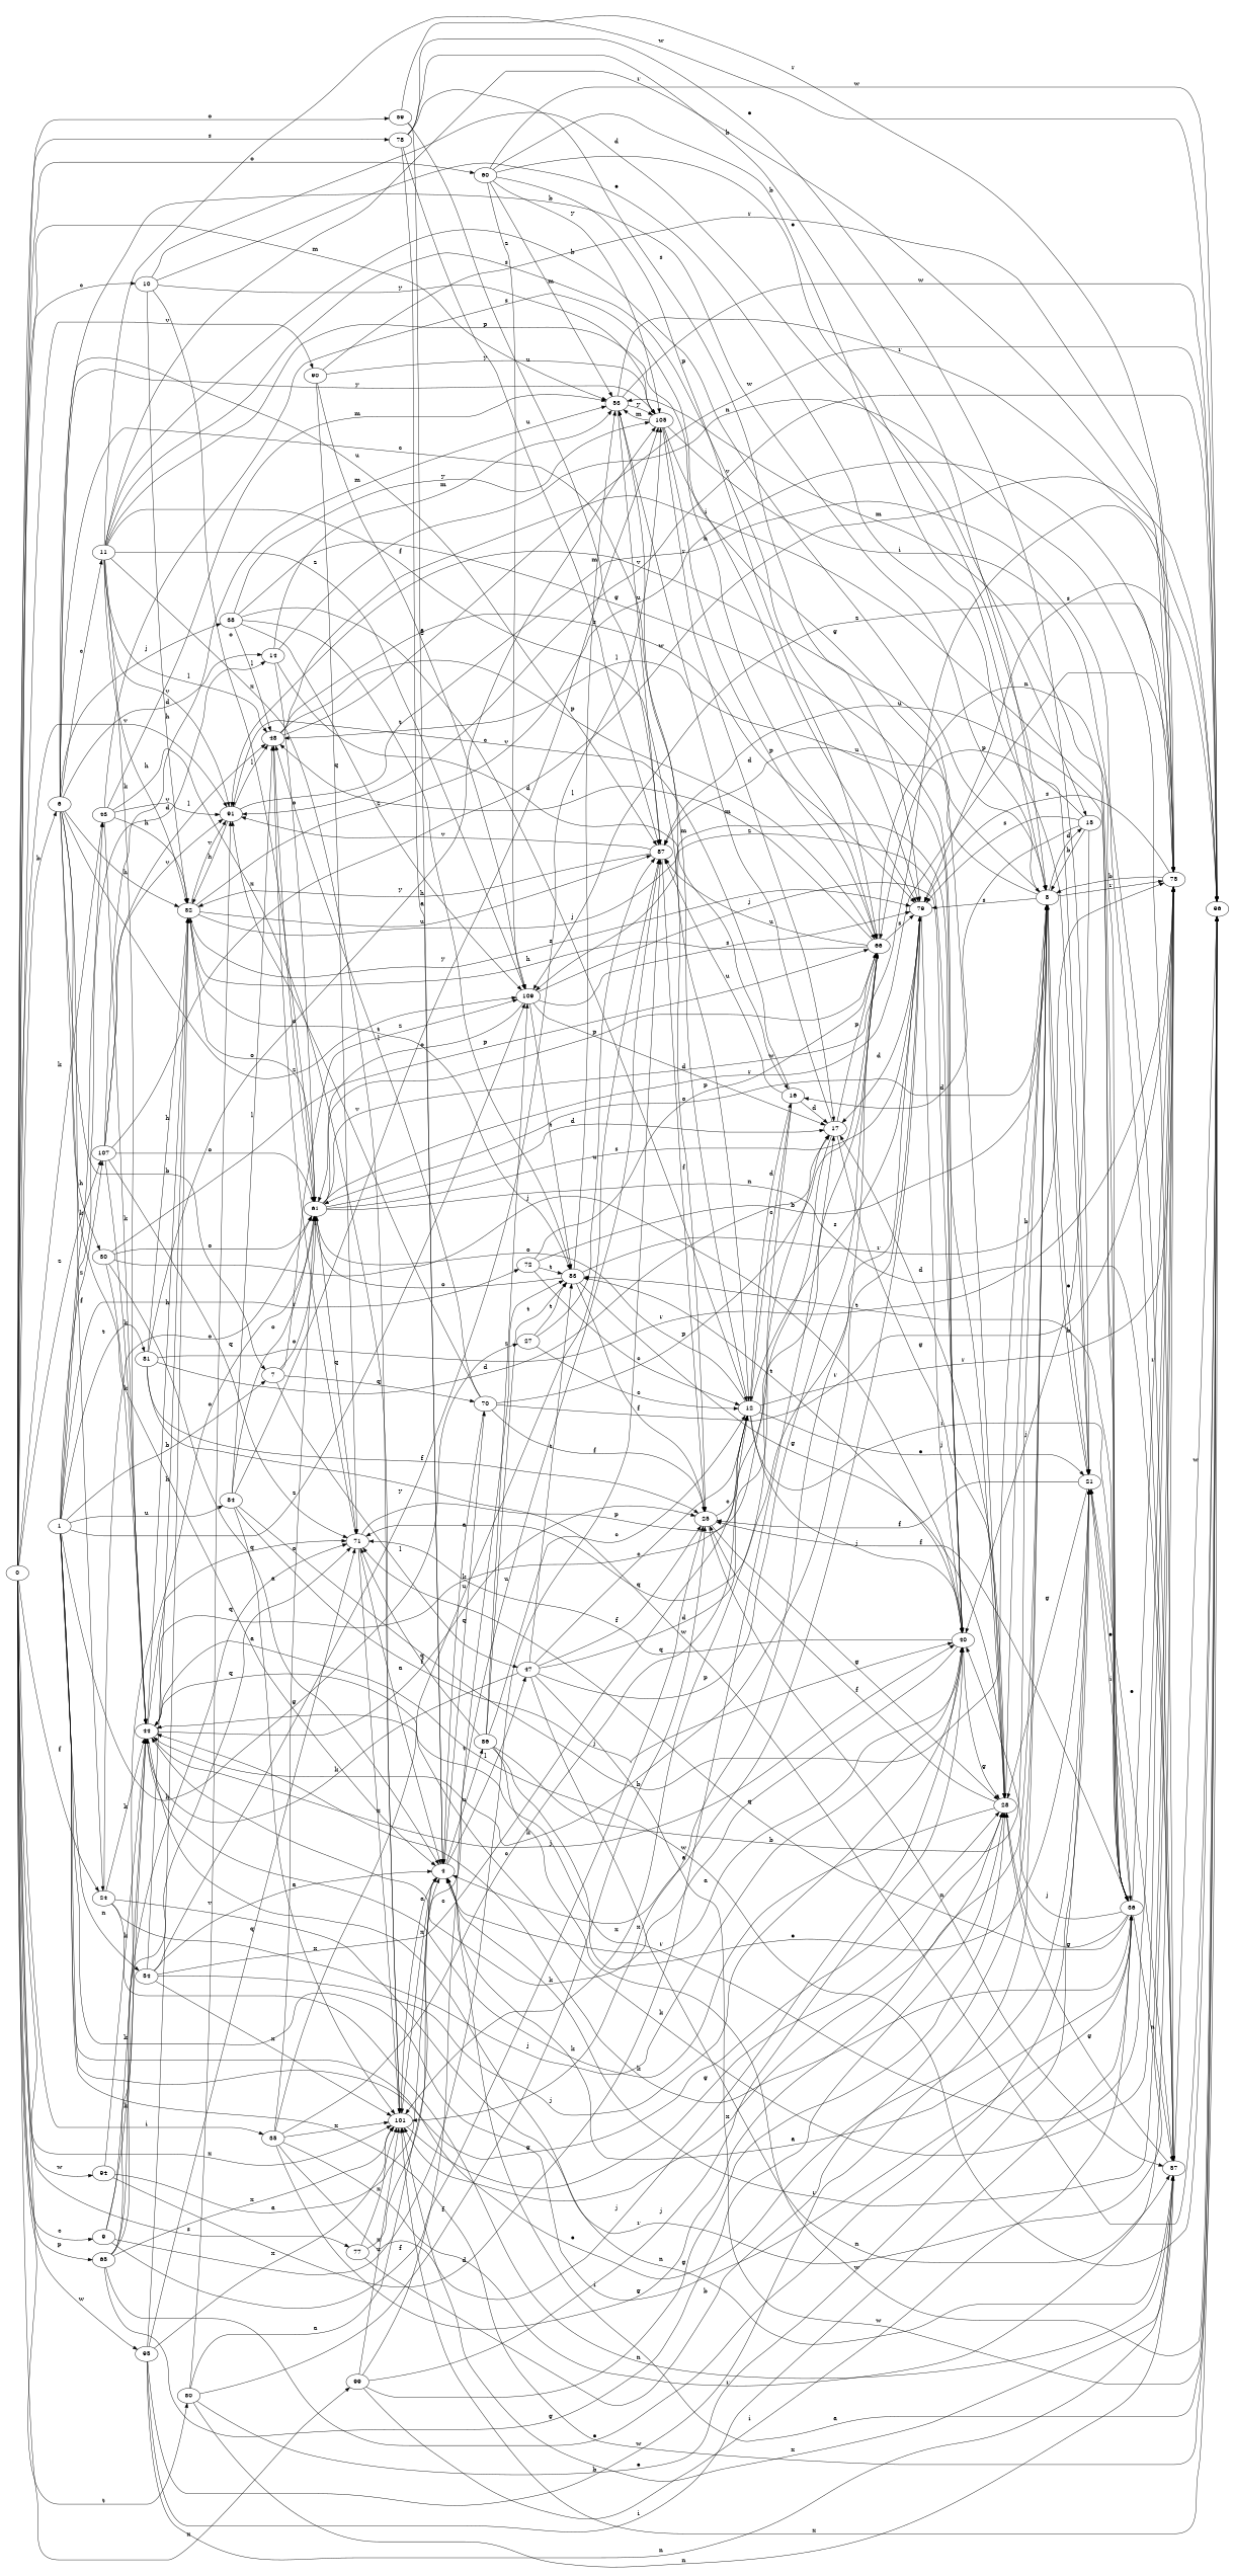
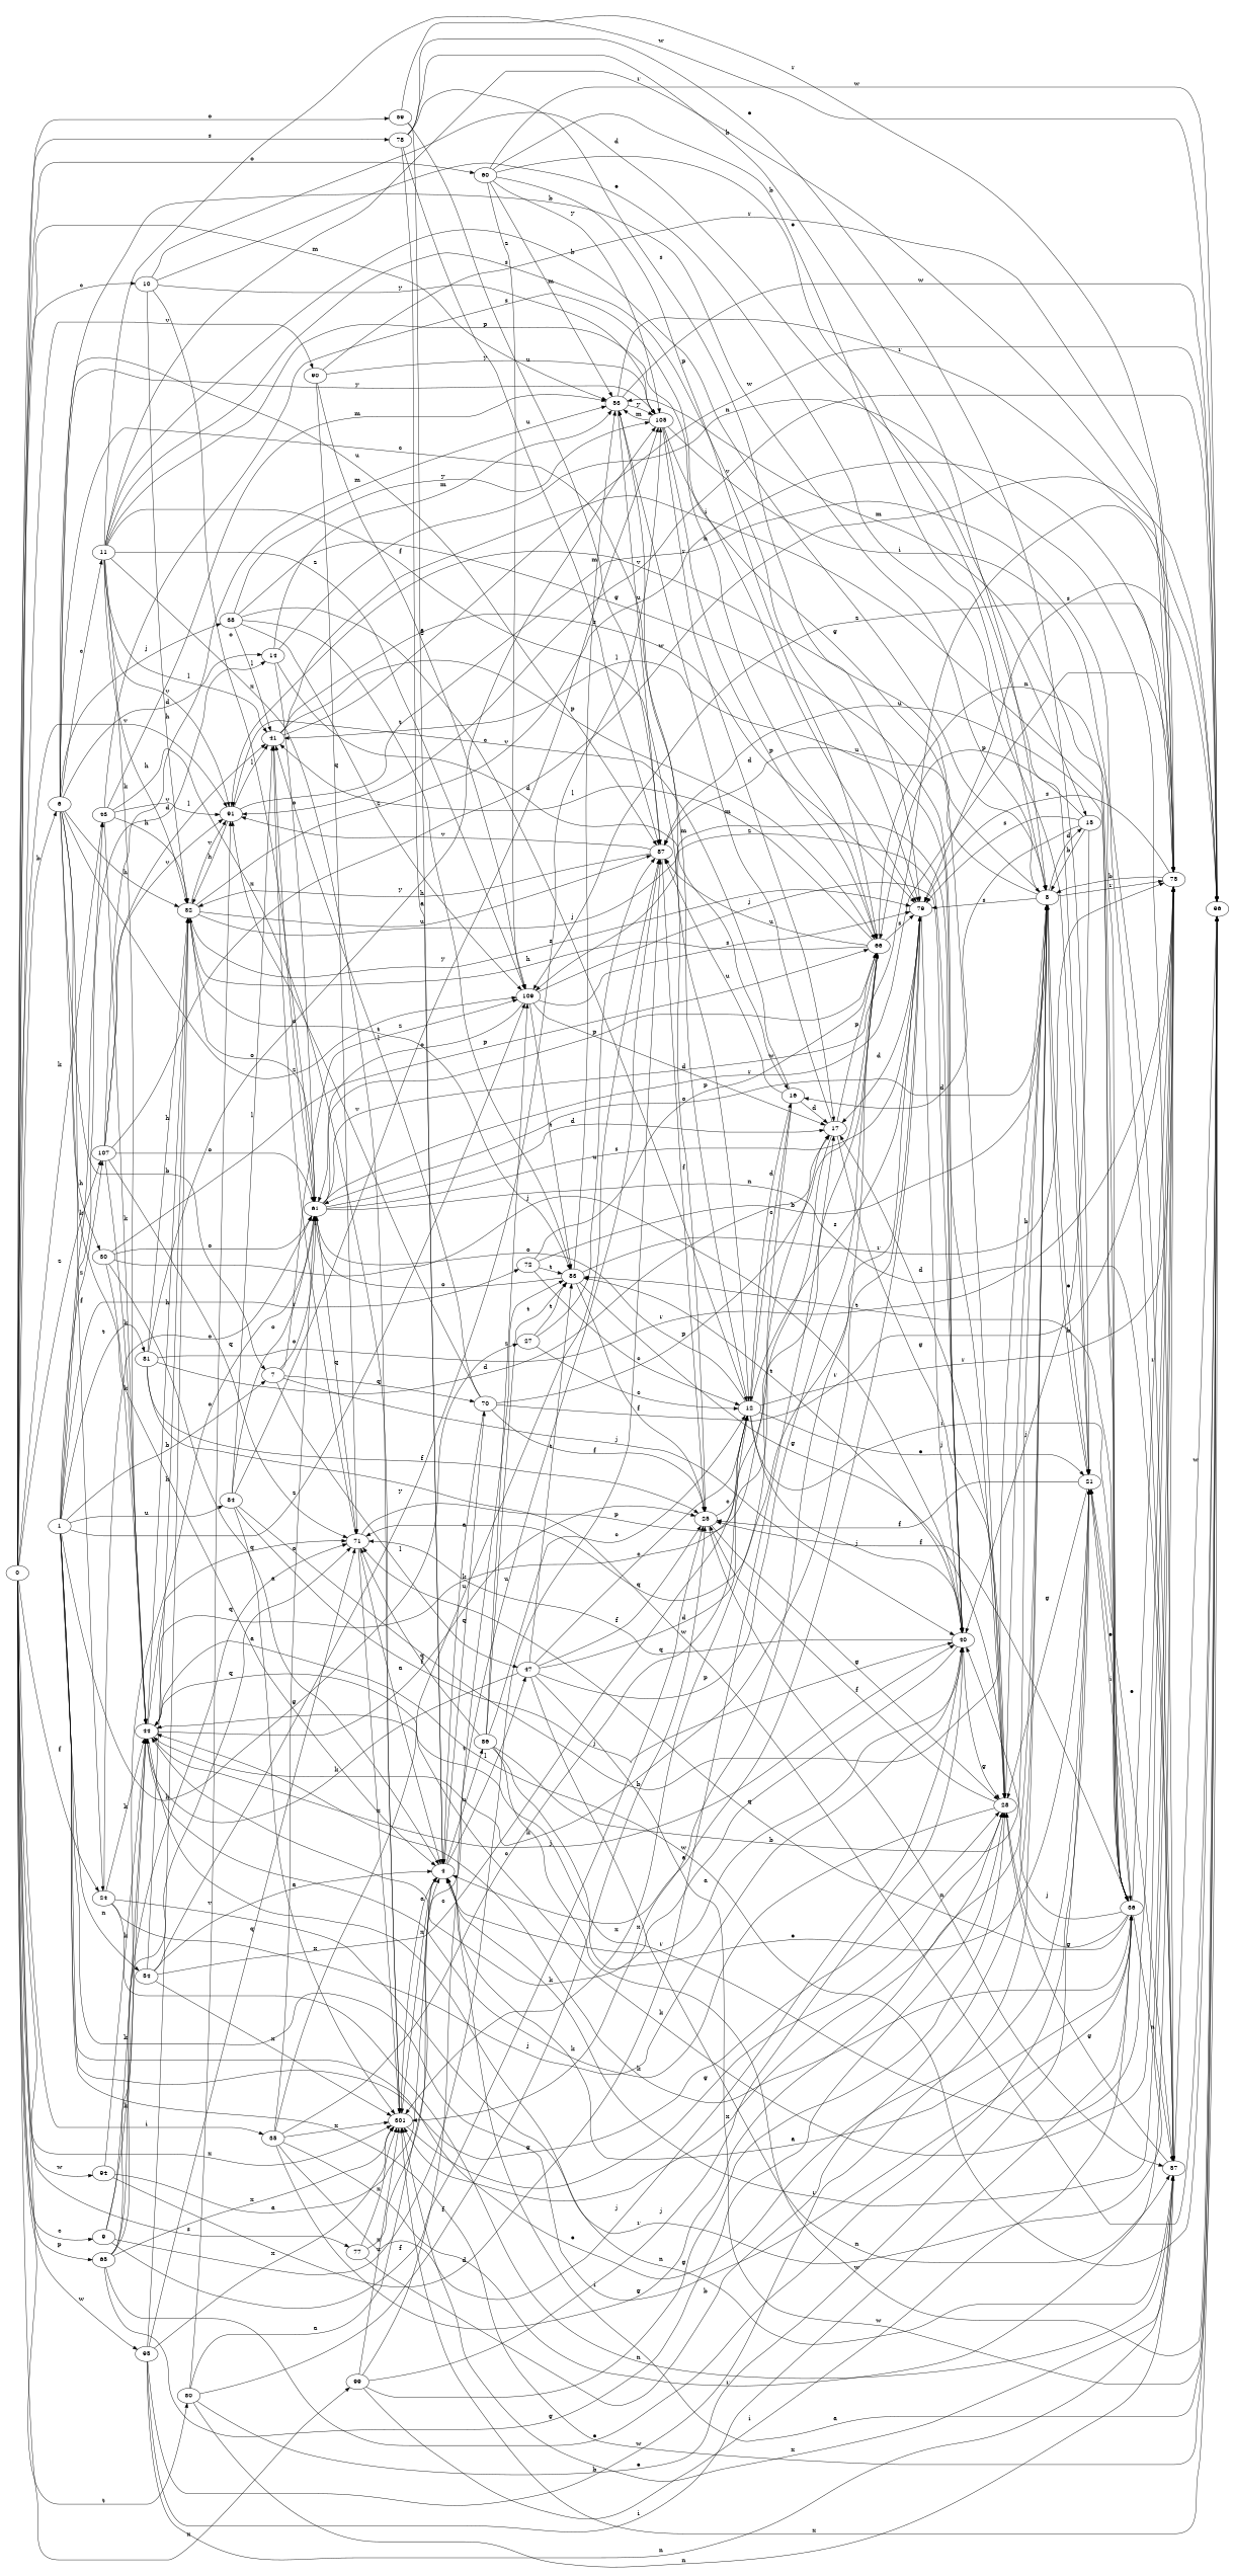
  strict digraph {
    rankdir=LR
    0
    6
    9
    10
    24
    35
    43
    53
    59
    60
    65
    77
    78
    80
    90
    91
    94
    95
    99
-   101
+   101 [label=301]
    107
    7
    14
    109
    4
    8
    11
    12
    30
    32
    38
    87
    105
    25
    44
    71
    21
    61
    15
    75
    40
    57
    28
    79
    96
    66
-   48
+   48 [label=41]
    17
    36
    83
    1
    27
    54
    72
    81
    84
    47
    70
    16
    86
    0 -> 6 [label=b]
    0 -> 9 [label=c]
    0 -> 10 [label=c]
    0 -> 24 [label=f]
    0 -> 35 [label=i]
    0 -> 43 [label=k]
    0 -> 53 [label=m]
    0 -> 59 [label=o]
    0 -> 60 [label=o]
    0 -> 65 [label=p]
    0 -> 77 [label=s]
    0 -> 78 [label=s]
    0 -> 80 [label=t]
    0 -> 90 [label=v]
    0 -> 91 [label=v]
    0 -> 94 [label=w]
    0 -> 95 [label=w]
    0 -> 99 [label=x]
    0 -> 101 [label=x]
    0 -> 107 [label=z]
    6 -> 24 [label=f]
    6 -> 7 [label=b]
    6 -> 14 [label=d]
    6 -> 109 [label=z]
    6 -> 4 [label=a]
    6 -> 8 [label=b]
    6 -> 11 [label=c]
    6 -> 12 [label=c]
    6 -> 30 [label=h]
    6 -> 32 [label=h]
    6 -> 38 [label=j]
    6 -> 87 [label=u]
    6 -> 105 [label=y]
    9 -> 87 [label=u]
    9 -> 25 [label=f]
    9 -> 44 [label=k]
    9 -> 71 [label=q]
    10 -> 32 [label=h]
    10 -> 105 [label=y]
    10 -> 21 [label=e]
    10 -> 61 [label=o]
    10 -> 15 [label=d]
    24 -> 44 [label=k]
    24 -> 61 [label=o]
    24 -> 75 [label=r]
    24 -> 40 [label=j]
    24 -> 57 [label=n]
    35 -> 101 [label=x]
    35 -> 12 [label=c]
    35 -> 87 [label=u]
    35 -> 61 [label=o]
    35 -> 75 [label=r]
    35 -> 40 [label=j]
    35 -> 28 [label=g]
    43 -> 53 [label=m]
    43 -> 91 [label=v]
    43 -> 101 [label=x]
    43 -> 32 [label=h]
    43 -> 44 [label=k]
    43 -> 79 [label=s]
    53 -> 87 [label=u]
    53 -> 105 [label=y]
    53 -> 75 [label=r]
    53 -> 96 [label=w]
    59 -> 4 [label=a]
    59 -> 87 [label=u]
    59 -> 75 [label=r]
    60 -> 53 [label=m]
    60 -> 109 [label=z]
    60 -> 8 [label=b]
    60 -> 105 [label=y]
    60 -> 21 [label=e]
    60 -> 96 [label=w]
    60 -> 66 [label=p]
    65 -> 101 [label=x]
    65 -> 44 [label=k]
    65 -> 71 [label=q]
    65 -> 21 [label=e]
    65 -> 61 [label=o]
    65 -> 28 [label=g]
    77 -> 101 [label=x]
    77 -> 8 [label=b]
    77 -> 87 [label=u]
    78 -> 4 [label=a]
    78 -> 8 [label=b]
    78 -> 87 [label=u]
    78 -> 21 [label=e]
    78 -> 79 [label=s]
    80 -> 91 [label=v]
    80 -> 4 [label=a]
    80 -> 25 [label=f]
    80 -> 21 [label=e]
    80 -> 57 [label=n]
    90 -> 109 [label=z]
    90 -> 105 [label=y]
    90 -> 71 [label=q]
    90 -> 75 [label=r]
    91 -> 32 [label=h]
    91 -> 57 [label=n]
    91 -> 48 [label=l]
    94 -> 4 [label=a]
    94 -> 44 [label=k]
    94 -> 17 [label=d]
    95 -> 101 [label=x]
    95 -> 8 [label=b]
    95 -> 32 [label=h]
    95 -> 71 [label=q]
    95 -> 57 [label=n]
    95 -> 36 [label=i]
    99 -> 101 [label=x]
    99 -> 40 [label=j]
    99 -> 28 [label=g]
    99 -> 36 [label=i]
    99 -> 83 [label=t]
    101 -> 4 [label=a]
    101 -> 28 [label=g]
    107 -> 53 [label=m]
    107 -> 91 [label=v]
    107 -> 44 [label=k]
    107 -> 71 [label=q]
    107 -> 61 [label=o]
    107 -> 96 [label=w]
    107 -> 48 [label=l]
    7 -> 109 [label=z]
    7 -> 61 [label=o]
-   54 -> 40 [label=j]
+   7 -> 40 [label=j]
    7 -> 47 [label=l]
    7 -> 70 [label=q]
    14 -> 53 [label=m]
    14 -> 61 [label=o]
    14 -> 57 [label=n]
    14 -> 16 [label=d]
    109 -> 61 [label=o]
    109 -> 40 [label=j]
    109 -> 79 [label=s]
    109 -> 17 [label=d]
    109 -> 83 [label=t]
    4 -> 101 [label=x]
    4 -> 75 [label=r]
    4 -> 47 [label=l]
    4 -> 70 [label=q]
    4 -> 86 [label=u]
    8 -> 91 [label=v]
    8 -> 101 [label=x]
    8 -> 87 [label=u]
    8 -> 21 [label=e]
    8 -> 61 [label=o]
    8 -> 15 [label=d]
    8 -> 75 [label=r]
    8 -> 79 [label=s]
    11 -> 91 [label=v]
    11 -> 101 [label=x]
    11 -> 109 [label=z]
    11 -> 8 [label=b]
    11 -> 32 [label=h]
    11 -> 25 [label=f]
    11 -> 44 [label=k]
    11 -> 75 [label=r]
    11 -> 79 [label=s]
    11 -> 96 [label=w]
    11 -> 66 [label=p]
    11 -> 48 [label=l]
    12 -> 53 [label=m]
    12 -> 21 [label=e]
    12 -> 61 [label=o]
    12 -> 75 [label=r]
    12 -> 40 [label=j]
    12 -> 79 [label=s]
    12 -> 36 [label=i]
    12 -> 16 [label=d]
    30 -> 4 [label=a]
    30 -> 44 [label=k]
    30 -> 61 [label=o]
    30 -> 40 [label=j]
    30 -> 66 [label=p]
    32 -> 91 [label=v]
    32 -> 87 [label=u]
    32 -> 61 [label=o]
    32 -> 75 [label=r]
    32 -> 40 [label=j]
    32 -> 79 [label=s]
    32 -> 83 [label=t]
    38 -> 109 [label=z]
    38 -> 12 [label=c]
    38 -> 105 [label=y]
    38 -> 28 [label=g]
    38 -> 48 [label=l]
    38 -> 83 [label=t]
    87 -> 91 [label=v]
    87 -> 32 [label=h]
    87 -> 25 [label=f]
    105 -> 53 [label=m]
    105 -> 28 [label=g]
    105 -> 66 [label=p]
    105 -> 17 [label=d]
    105 -> 36 [label=i]
    25 -> 12 [label=c]
    25 -> 57 [label=n]
    25 -> 28 [label=g]
    44 -> 32 [label=h]
    44 -> 25 [label=f]
    44 -> 71 [label=q]
    44 -> 75 [label=r]
    44 -> 40 [label=j]
    44 -> 57 [label=n]
    44 -> 96 [label=w]
    71 -> 101 [label=x]
    71 -> 4 [label=a]
    71 -> 66 [label=p]
    71 -> 48 [label=l]
    21 -> 8 [label=b]
    21 -> 25 [label=f]
    21 -> 28 [label=g]
    21 -> 36 [label=i]
    61 -> 71 [label=q]
    61 -> 75 [label=r]
    61 -> 57 [label=n]
    61 -> 79 [label=s]
    61 -> 96 [label=w]
    61 -> 66 [label=p]
    61 -> 17 [label=d]
    15 -> 8 [label=b]
    15 -> 40 [label=j]
    15 -> 79 [label=s]
    15 -> 66 [label=p]
    15 -> 16 [label=d]
    75 -> 109 [label=z]
    75 -> 8 [label=b]
    75 -> 44 [label=k]
    75 -> 79 [label=s]
    40 -> 109 [label=z]
    40 -> 4 [label=a]
    40 -> 44 [label=k]
    40 -> 71 [label=q]
    40 -> 28 [label=g]
    40 -> 48 [label=l]
    40 -> 83 [label=t]
    57 -> 101 [label=x]
    57 -> 21 [label=e]
    57 -> 28 [label=g]
    57 -> 96 [label=w]
    28 -> 8 [label=b]
    28 -> 25 [label=f]
    28 -> 44 [label=k]
    28 -> 17 [label=d]
    79 -> 4 [label=a]
    79 -> 44 [label=k]
    79 -> 71 [label=q]
    79 -> 40 [label=j]
    79 -> 17 [label=d]
    96 -> 91 [label=v]
    96 -> 101 [label=x]
    96 -> 4 [label=a]
    96 -> 79 [label=s]
    66 -> 101 [label=x]
    66 -> 32 [label=h]
    66 -> 87 [label=u]
    66 -> 57 [label=n]
    66 -> 79 [label=s]
    66 -> 48 [label=l]
    48 -> 61 [label=o]
    48 -> 79 [label=s]
    48 -> 96 [label=w]
    48 -> 66 [label=p]
    48 -> 36 [label=i]
    17 -> 53 [label=m]
    17 -> 101 [label=x]
    17 -> 28 [label=g]
    17 -> 66 [label=p]
    36 -> 53 [label=m]
    36 -> 4 [label=a]
    36 -> 87 [label=u]
    36 -> 25 [label=f]
    36 -> 44 [label=k]
    36 -> 71 [label=q]
    36 -> 21 [label=e]
    36 -> 75 [label=r]
    36 -> 40 [label=j]
    36 -> 57 [label=n]
    36 -> 28 [label=g]
    36 -> 83 [label=t]
    83 -> 53 [label=m]
    83 -> 25 [label=f]
    83 -> 61 [label=o]
    83 -> 75 [label=r]
    83 -> 28 [label=g]
    1 -> 43 [label=k]
    1 -> 107 [label=z]
    1 -> 7 [label=b]
    1 -> 14 [label=d]
    1 -> 109 [label=z]
    1 -> 21 [label=e]
    1 -> 28 [label=g]
    1 -> 96 [label=w]
    1 -> 36 [label=i]
    1 -> 27 [label=g]
    1 -> 54 [label=n]
    1 -> 72 [label=r]
    1 -> 81 [label=t]
    1 -> 84 [label=u]
    27 -> 12 [label=c]
    27 -> 87 [label=u]
    27 -> 83 [label=t]
    54 -> 101 [label=x]
    54 -> 4 [label=a]
    54 -> 12 [label=c]
    54 -> 32 [label=h]
    54 -> 105 [label=y]
    72 -> 8 [label=b]
    72 -> 12 [label=c]
    72 -> 66 [label=p]
    72 -> 83 [label=t]
    81 -> 32 [label=h]
    81 -> 105 [label=y]
    81 -> 25 [label=f]
    81 -> 75 [label=r]
    81 -> 96 [label=w]
    81 -> 17 [label=d]
    84 -> 101 [label=x]
    84 -> 8 [label=b]
    84 -> 105 [label=y]
    84 -> 61 [label=o]
    84 -> 40 [label=j]
    84 -> 48 [label=l]
    47 -> 12 [label=c]
    47 -> 25 [label=f]
    47 -> 44 [label=k]
    47 -> 57 [label=n]
    47 -> 96 [label=w]
    47 -> 66 [label=p]
    47 -> 17 [label=d]
    47 -> 83 [label=t]
    70 -> 91 [label=v]
    70 -> 4 [label=a]
    70 -> 25 [label=f]
    70 -> 75 [label=r]
    70 -> 66 [label=p]
    70 -> 48 [label=l]
    16 -> 91 [label=v]
    16 -> 12 [label=c]
    16 -> 87 [label=u]
    16 -> 44 [label=k]
    16 -> 17 [label=d]
    86 -> 109 [label=z]
    86 -> 8 [label=b]
    86 -> 12 [label=c]
    86 -> 71 [label=q]
    86 -> 21 [label=e]
    86 -> 96 [label=w]
    86 -> 83 [label=t]
  }
